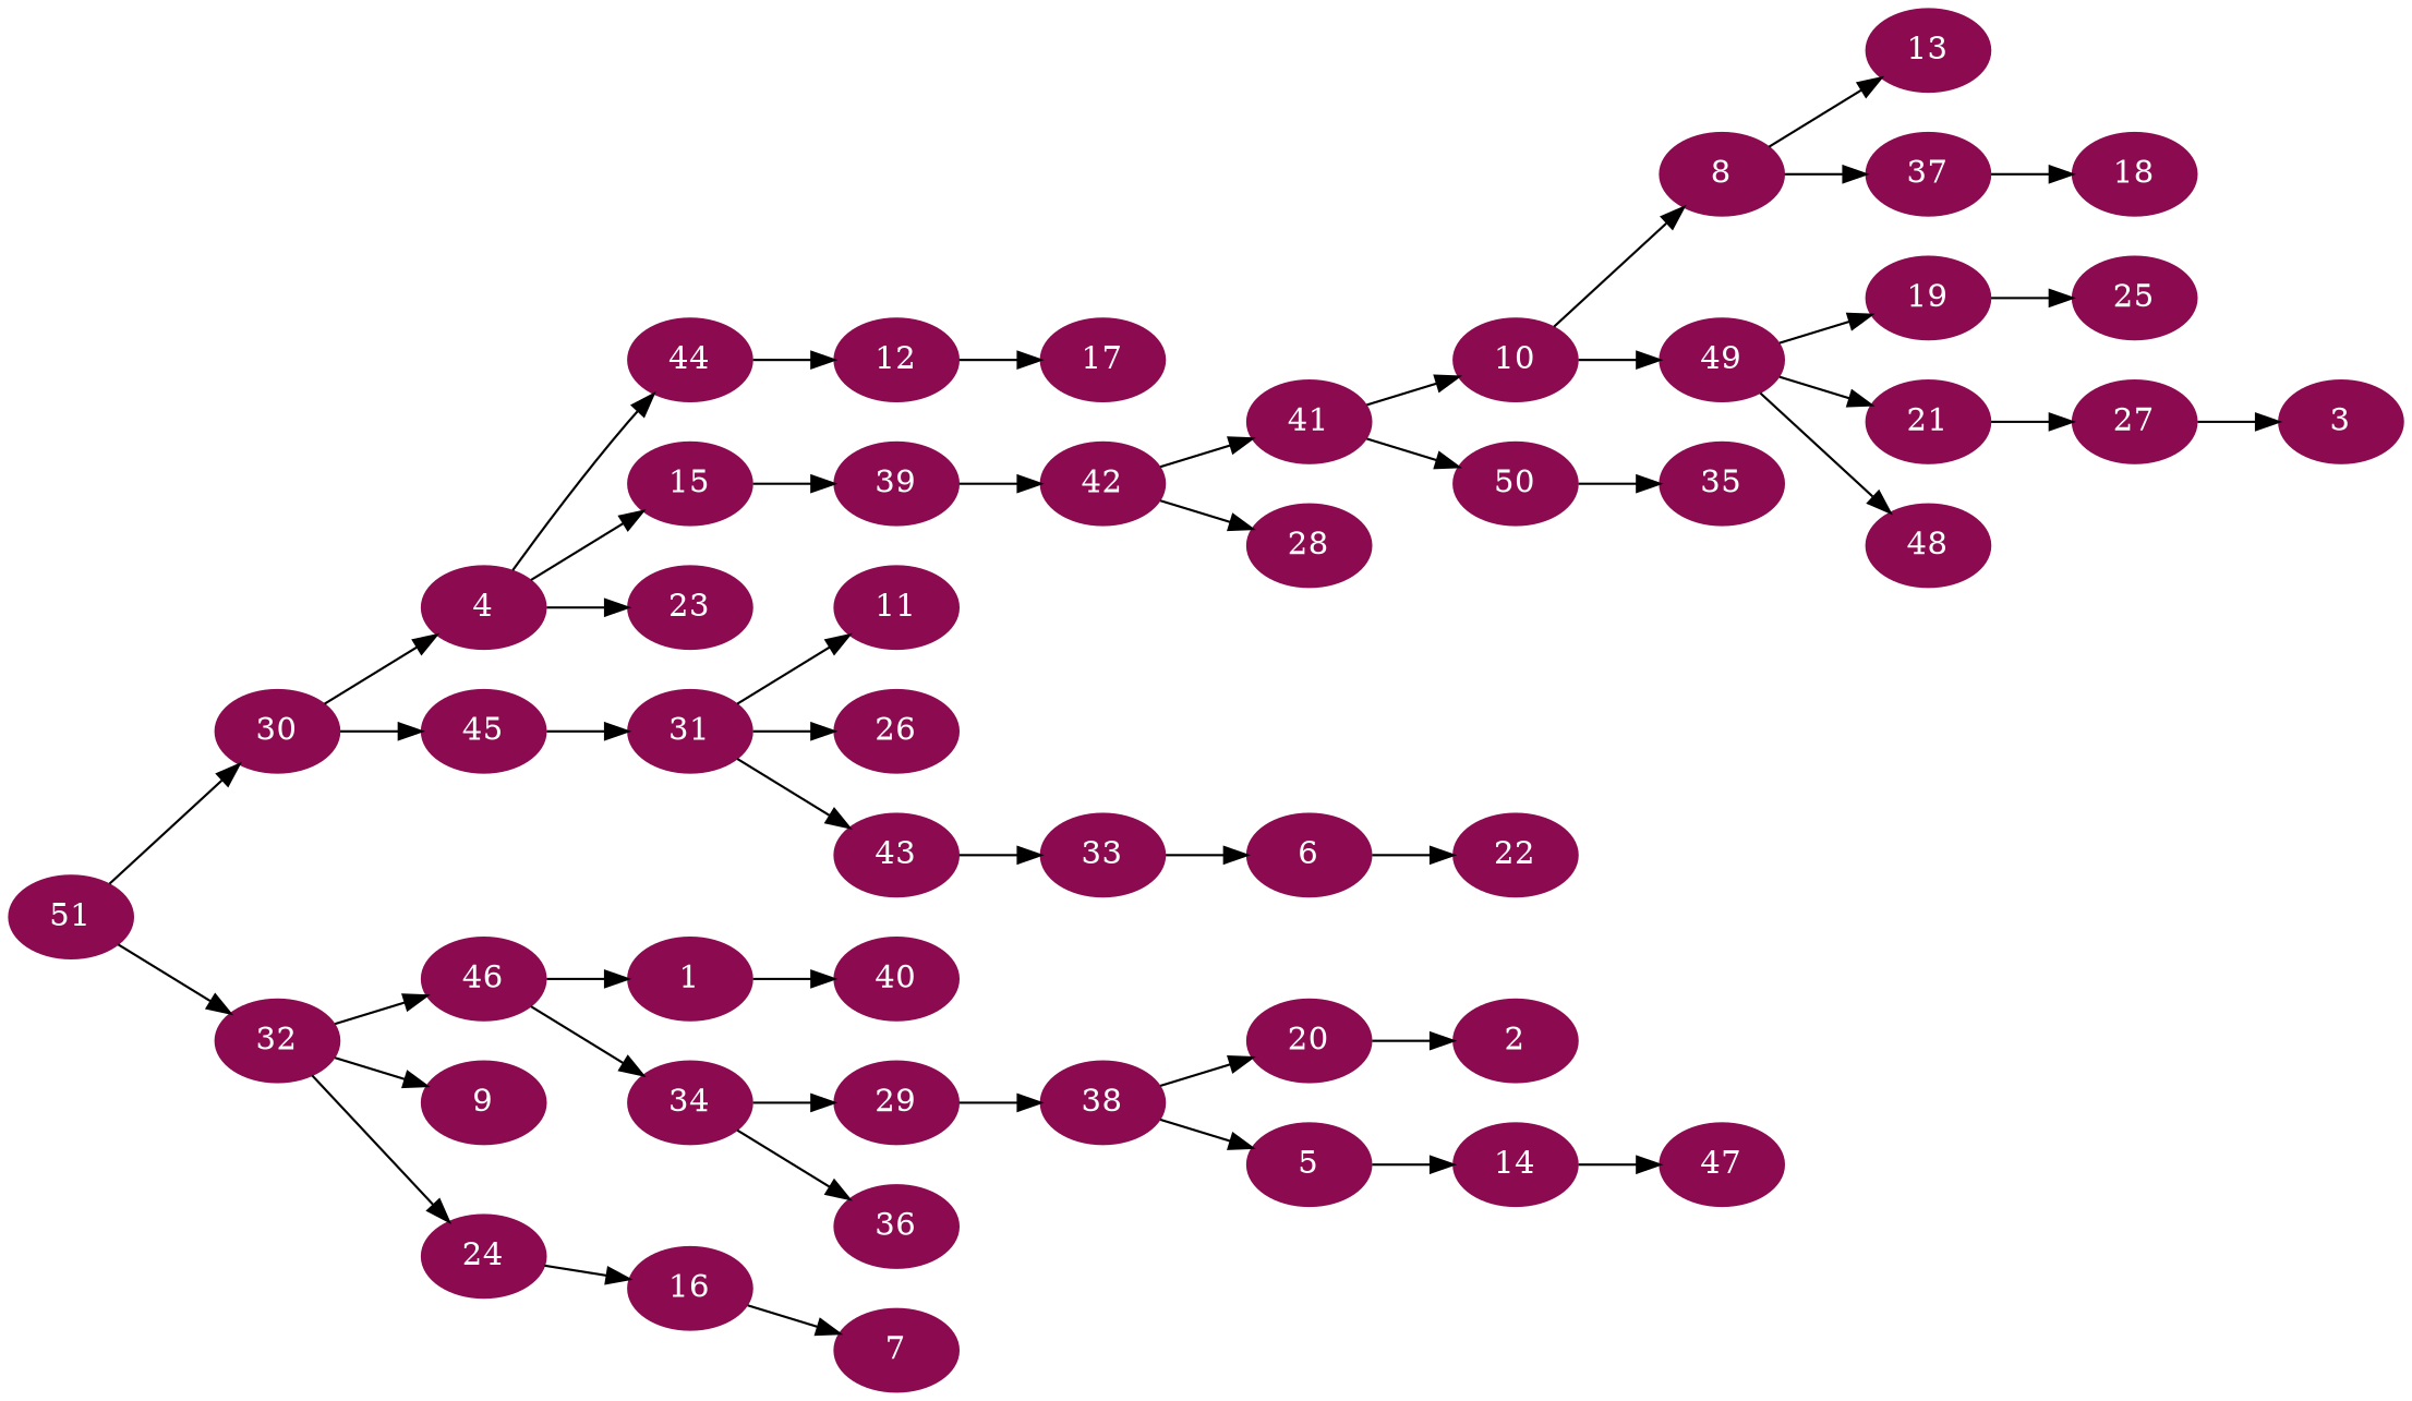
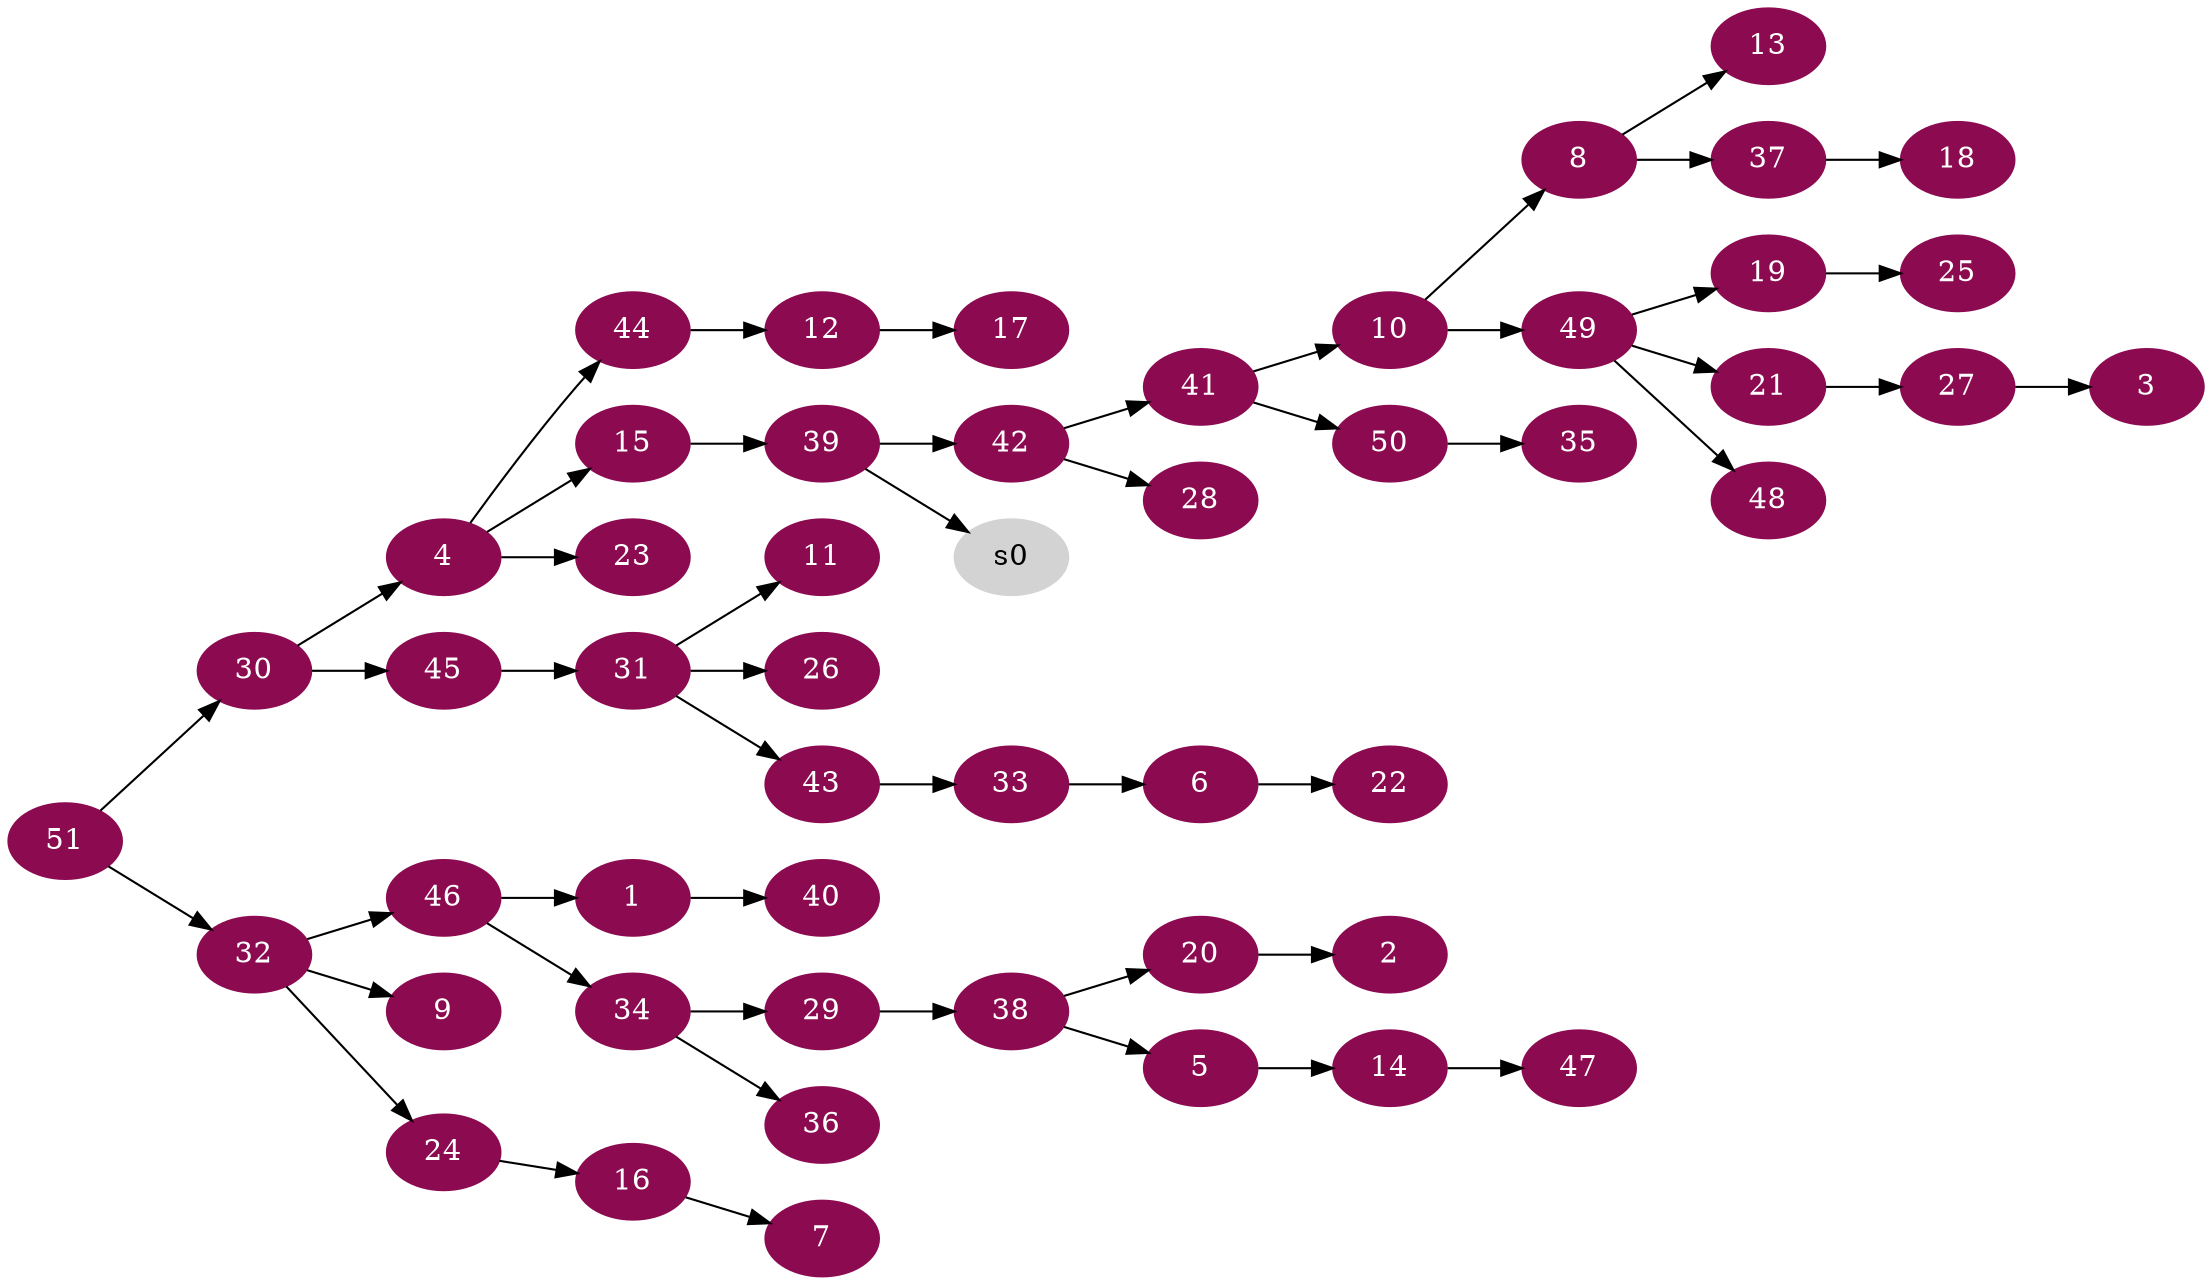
  digraph {
    rankdir=LR
    node [color=deeppink4 fontcolor=white style=filled]
    46
    1
    34
    40
    20
    2
    27
    3
    30
    4
    45
    44
    15
    23
    38
    5
    14
    33
    6
    22
    16
    7
    10
    8
    49
    13
    37
    32
    9
    24
    41
    50
    31
    11
    26
    43
    12
    17
    47
    39
    18
    19
    21
    48
    25
    42
    28
    29
    36
    51
    35
+   s0 [color=lightgrey fontcolor=black]
    46 -> 1
    46 -> 34
    1 -> 40
    34 -> 29
    34 -> 36
    20 -> 2
    27 -> 3
    30 -> 4
    30 -> 45
    4 -> 44
    4 -> 15
    4 -> 23
    45 -> 31
    44 -> 12
    15 -> 39
    38 -> 20
    38 -> 5
    5 -> 14
    14 -> 47
    33 -> 6
    6 -> 22
    16 -> 7
    10 -> 8
    10 -> 49
    8 -> 13
    8 -> 37
    49 -> 19
    49 -> 21
    49 -> 48
    37 -> 18
    32 -> 46
    32 -> 9
    32 -> 24
    24 -> 16
    41 -> 10
    41 -> 50
    50 -> 35
    31 -> 11
    31 -> 26
    31 -> 43
    43 -> 33
    12 -> 17
    39 -> 42
+   39 -> s0
    19 -> 25
    21 -> 27
    42 -> 41
    42 -> 28
    29 -> 38
    51 -> 30
    51 -> 32
  }
